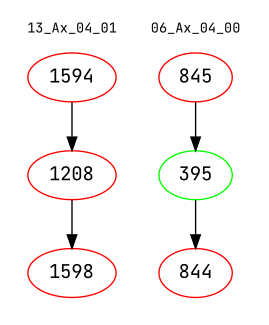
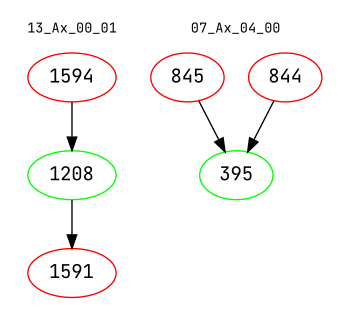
  digraph {
    fontname="JetBrains Mono"
    node [color=red fontname="JetBrains Mono"]
    edge [color=black fontname="JetBrains Mono"]
-   n1 [label=1208]
+   n1 [color=green label=1208]
    n2 [label=1594]
-   n3 [label=1598]
+   n3 [label=1591]
    n4 [color=green label=395]
    n5 [label=844]
    n6 [label=845]
    subgraph cluster_1 {
      color=white
      fontsize=10
-     label="13_Ax_04_01"
+     label="13_Ax_00_01"
      n1
      n2
      n3
    }
    subgraph cluster_2 {
      color=white
      fontsize=10
-     label="06_Ax_04_00"
+     label="07_Ax_04_00"
      n4
      n5
      n6
    }
    n1 -> n3
    n2 -> n1
-   n4 -> n5
+   n5 -> n4
    n6 -> n4
  }
